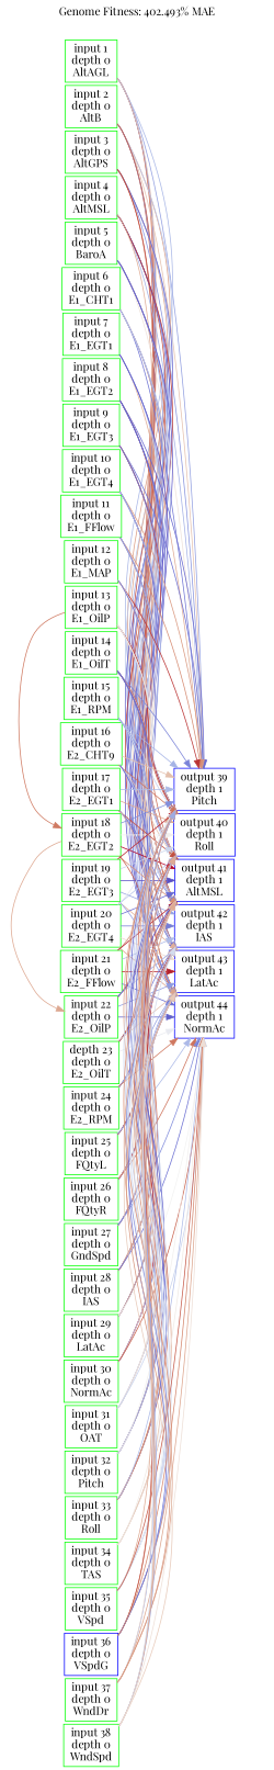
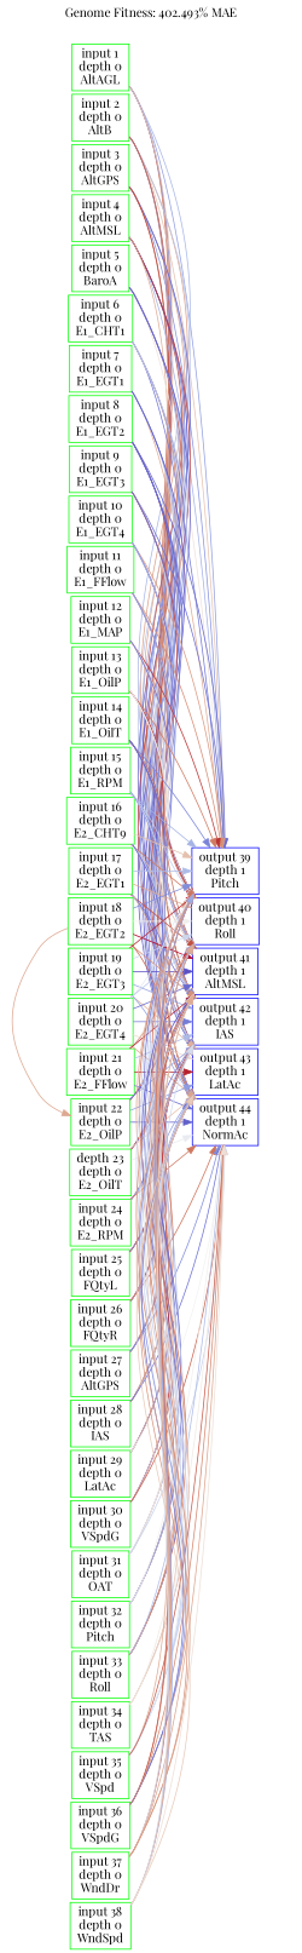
  digraph {
    fontname="Playfair Display"
    label="Genome Fitness: 402.493% MAE"
    labelloc=t
    nodesep=0.05
    rankdir=LR
    ranksep=0.9
    node [color=green fontname="Playfair Display" shape=box]
    edge [fontname="Playfair Display"]
    n1 [label="input 1\ndepth 0\nAltAGL"]
    n2 [label="input 2\ndepth 0\nAltB"]
    n3 [label="input 3\ndepth 0\nAltGPS"]
    n4 [label="input 4\ndepth 0\nAltMSL"]
    n5 [label="input 5\ndepth 0\nBaroA"]
    n6 [label="input 6\ndepth 0\nE1_CHT1"]
    n7 [label="input 7\ndepth 0\nE1_EGT1"]
    n8 [label="input 8\ndepth 0\nE1_EGT2"]
    n9 [label="input 9\ndepth 0\nE1_EGT3"]
    n10 [label="input 10\ndepth 0\nE1_EGT4"]
    n11 [label="input 11\ndepth 0\nE1_FFlow"]
    n12 [label="input 12\ndepth 0\nE1_MAP"]
    n13 [label="input 13\ndepth 0\nE1_OilP"]
    n14 [label="input 14\ndepth 0\nE1_OilT"]
    n15 [label="input 15\ndepth 0\nE1_RPM"]
    n16 [label="input 16\ndepth 0\nE2_CHT9"]
    n17 [label="input 17\ndepth 0\nE2_EGT1"]
    n18 [label="input 18\ndepth 0\nE2_EGT2"]
    n19 [label="input 19\ndepth 0\nE2_EGT3"]
    n20 [label="input 20\ndepth 0\nE2_EGT4"]
    n21 [label="input 21\ndepth 0\nE2_FFlow"]
    n22 [label="input 22\ndepth 0\nE2_OilP"]
    n23 [label="depth 23\ndepth 0\nE2_OilT"]
    n24 [label="input 24\ndepth 0\nE2_RPM"]
    n25 [label="input 25\ndepth 0\nFQtyL"]
    n26 [label="input 26\ndepth 0\nFQtyR"]
-   n27 [label="input 27\ndepth 0\nGndSpd"]
+   n27 [label="input 27\ndepth 0\nAltGPS"]
    n28 [label="input 28\ndepth 0\nIAS"]
    n29 [label="input 29\ndepth 0\nLatAc"]
-   n30 [label="input 30\ndepth 0\nNormAc"]
+   n30 [label="input 30\ndepth 0\nVSpdG"]
    n31 [label="input 31\ndepth 0\nOAT"]
    n32 [label="input 32\ndepth 0\nPitch"]
    n33 [label="input 33\ndepth 0\nRoll"]
    n34 [label="input 34\ndepth 0\nTAS"]
    n35 [label="input 35\ndepth 0\nVSpd"]
-   n36 [color=blue label="input 36\ndepth 0\nVSpdG"]
+   n36 [label="input 36\ndepth 0\nVSpdG"]
    n37 [label="input 37\ndepth 0\nWndDr"]
    n38 [label="input 38\ndepth 0\nWndSpd"]
    n39 [color=blue label="output 39\ndepth 1\nPitch"]
    n40 [color=blue label="output 40\ndepth 1\nRoll"]
    n41 [color=blue label="output 41\ndepth 1\nAltMSL"]
    n42 [color=blue label="output 42\ndepth 1\nIAS"]
    n43 [color=blue label="output 43\ndepth 1\nLatAc"]
    n44 [color=blue label="output 44\ndepth 1\nNormAc"]
    subgraph sub_1 {
      rank=source
      n1
      n2
      n3
      n4
      n5
      n6
      n7
      n8
      n9
      n10
      n11
      n12
      n13
      n14
      n15
      n16
      n17
      n18
      n19
      n20
      n21
      n22
      n23
      n24
      n25
      n26
      n27
      n28
      n29
      n30
      n31
      n32
      n33
      n34
      n35
      n36
      n37
      n38
    }
    subgraph sub_2 {
      rank=sink
      n39
      n40
      n41
      n42
      n43
      n44
    }
    n1 -> n2 [style=invis]
    n1 -> n39 [color="#929fe0"]
    n1 -> n40 [color="#a9b7e6"]
    n1 -> n41 [color="#ca6b55"]
    n1 -> n42 [color="#d8957c"]
    n1 -> n43 [color="#777fd7"]
    n1 -> n44 [color="#e8cdbe"]
    n2 -> n3 [style=invis]
    n2 -> n39 [color="#e4c1af"]
    n2 -> n40 [color="#db9f86"]
    n2 -> n41 [color="#bac6ea"]
    n2 -> n42 [color="#c7604d"]
    n2 -> n43 [color="#8d9adf"]
    n2 -> n44 [color="#c7604d"]
    n3 -> n4 [style=invis]
    n3 -> n39 [color="#8793dd"]
    n3 -> n40 [color="#dca58d"]
    n3 -> n41 [color="#9dabe3"]
    n3 -> n42 [color="#6463cc"]
    n3 -> n43 [color="#d28269"]
    n3 -> n44 [color="#be443b"]
    n4 -> n5 [style=invis]
    n4 -> n39 [color="#a4b1e5"]
    n4 -> n40 [color="#c04a3e"]
    n4 -> n41 [color="#7c86d9"]
    n4 -> n42 [color="#594fc4"]
    n4 -> n43 [color="#ba3735"]
    n4 -> n44 [color="#dfad96"]
    n5 -> n6 [style=invis]
    n5 -> n39 [color="#eee2db"]
    n5 -> n40 [color="#93a0e1"]
    n5 -> n41 [color="#c55948"]
    n5 -> n42 [color="#afbce7"]
    n5 -> n43 [color="#8590dc"]
    n5 -> n44 [color="#5e58c8"]
    n6 -> n7 [style=invis]
    n6 -> n39 [color="#7075d3"]
    n6 -> n40 [color="#d69177"]
    n6 -> n41 [color="#8996de"]
    n6 -> n42 [color="#e7caba"]
    n6 -> n43 [color="#757cd6"]
    n6 -> n44 [color="#c3ceeb"]
    n7 -> n8 [style=invis]
    n7 -> n39 [color="#deab94"]
    n7 -> n40 [color="#cdd6ed"]
    n7 -> n41 [color="#a2b0e5"]
    n7 -> n42 [color="#97a4e2"]
    n7 -> n44 [color="#5a51c5"]
    n8 -> n9 [style=invis]
    n8 -> n39 [color="#6565cd"]
    n8 -> n40 [color="#c14e41"]
-   n8 -> n41 [color="#d28269"]
+   n8 -> n41 [color="#5e58c8"]
    n8 -> n42 [color="#808bda"]
    n8 -> n43 [color="#5c55c7"]
    n8 -> n44 [color="#6a6dd0"]
    n9 -> n10 [style=invis]
    n9 -> n39 [color="#6a6dd0"]
    n9 -> n40 [color="#d3dbee"]
    n9 -> n41 [color="#c2cdeb"]
    n9 -> n42 [color="#929fe0"]
    n9 -> n43 [color="#bc3b37"]
    n9 -> n44 [color="#7278d4"]
    n10 -> n11 [style=invis]
    n10 -> n39 [color="#d99980"]
    n10 -> n40 [color="#d68f76"]
    n10 -> n41 [color="#ede1d9"]
    n10 -> n42 [color="#5e58c8"]
    n10 -> n43 [color="#7379d5"]
    n10 -> n44 [color="#afbce7"]
    n11 -> n12 [style=invis]
    n11 -> n39 [color="#d58c73"]
    n11 -> n40 [color="#a5b3e5"]
    n11 -> n41 [color="#c45747"]
    n11 -> n42 [color="#848fdc"]
    n11 -> n43 [color="#eee4dd"]
    n11 -> n44 [color="#808bda"]
    n12 -> n13 [style=invis]
    n12 -> n39 [color="#ba3434"]
    n12 -> n40 [color="#c6d1ec"]
    n12 -> n41 [color="#f0f0f2"]
    n12 -> n42 [color="#dfad96"]
    n12 -> n43 [color="#ecdcd3"]
    n12 -> n44 [color="#686acf"]
    n13 -> n14 [style=invis]
-   n13 -> n18 [color="#cf7a62"]
+   n13 -> n39 [color="#cf7a62"]
    n13 -> n40 [color="#b51d2c"]
    n13 -> n41 [color="#c04a3e"]
    n13 -> n42 [color="#e5c4b2"]
    n13 -> n43 [color="#edded5"]
    n13 -> n44 [color="#e3e8f0"]
    n14 -> n15 [style=invis]
    n14 -> n39 [color="#7a83d8"]
    n14 -> n40 [color="#c86450"]
    n14 -> n41 [color="#b7c4e9"]
    n14 -> n42 [color="#ca6b55"]
    n14 -> n43 [color="#5c55c7"]
    n14 -> n44 [color="#6f74d3"]
    n15 -> n16 [style=invis]
    n15 -> n39 [color="#a5b3e5"]
    n15 -> n40 [color="#bfcaea"]
    n15 -> n41 [color="#8d9adf"]
    n15 -> n42 [color="#cdd6ed"]
    n15 -> n43 [color="#f0ece8"]
    n15 -> n44 [color="#8a97de"]
    n16 -> n17 [style=invis]
    n16 -> n39 [color="#e4c0ad"]
    n16 -> n40 [color="#ce755d"]
    n16 -> n41 [color="#e4c0ad"]
    n16 -> n42 [color="#acb9e7"]
    n16 -> n43 [color="#c3ceeb"]
    n16 -> n44 [color="#6362cc"]
    n17 -> n18 [style=invis]
    n17 -> n39 [color="#adbbe7"]
    n17 -> n40 [color="#dda78f"]
    n17 -> n41 [color="#c25042"]
    n17 -> n42 [color="#6f74d3"]
    n17 -> n43 [color="#6768ce"]
    n17 -> n44 [color="#e3bba7"]
    n18 -> n19 [style=invis]
    n18 -> n22 [color="#dda891"]
    n18 -> n39 [color="#828edb"]
    n18 -> n40 [color="#f1efed"]
    n18 -> n41 [color="#b10127"]
    n18 -> n42 [color="#d69177"]
    n18 -> n44 [color="#c7604d"]
    n19 -> n20 [style=invis]
    n19 -> n39 [color="#b6242e"]
    n19 -> n40 [color="#cbd5ec"]
    n19 -> n41 [color="#5a51c5"]
    n19 -> n42 [color="#94a2e1"]
    n19 -> n43 [color="#e0b09a"]
    n19 -> n44 [color="#93a0e1"]
    n20 -> n21 [style=invis]
    n20 -> n39 [color="#e3e8f0"]
    n20 -> n40 [color="#b9c5e9"]
    n20 -> n41 [color="#686acf"]
    n20 -> n42 [color="#767dd6"]
    n20 -> n43 [color="#ebd9cf"]
    n20 -> n44 [color="#dca48c"]
    n21 -> n22 [style=invis]
    n21 -> n39 [color="#efe9e4"]
    n21 -> n40 [color="#d8957c"]
    n21 -> n41 [color="#b5212d"]
    n21 -> n42 [color="#acb9e7"]
    n21 -> n43 [color="#b5212d"]
    n21 -> n44 [color="#6a6dd0"]
    n22 -> n23 [style=invis]
    n22 -> n39 [color="#afbce7"]
    n22 -> n40 [color="#cd735c"]
    n22 -> n41 [color="#5548c1"]
    n22 -> n42 [color="#95a3e1"]
    n22 -> n43 [color="#8f9ce0"]
    n22 -> n44 [color="#6261cb"]
    n23 -> n24 [style=invis]
    n23 -> n39 [color="#d58d74"]
    n23 -> n40 [color="#c65f4c"]
    n23 -> n41 [color="#c35444"]
    n23 -> n42 [color="#7379d5"]
    n23 -> n43 [color="#e4c0ad"]
    n23 -> n44 [color="#e9ebf1"]
    n24 -> n25 [style=invis]
    n24 -> n39 [color="#f0ece8"]
    n24 -> n40 [color="#dca48c"]
    n24 -> n41 [color="#6b6ed1"]
    n24 -> n42 [color="#a2b0e5"]
    n24 -> n43 [color="#93a0e1"]
    n24 -> n44 [color="#cf7860"]
    n25 -> n26 [style=invis]
    n25 -> n39 [color="#dda78f"]
    n25 -> n40 [color="#6d71d2"]
    n25 -> n41 [color="#cf7860"]
    n25 -> n42 [color="#bc3b37"]
    n25 -> n43 [color="#93a0e1"]
-   n25 -> n44 [color="#acb9e7"]
    n26 -> n27 [style=invis]
    n26 -> n39 [color="#97a4e2"]
    n26 -> n40 [color="#6b6ed1"]
    n26 -> n41 [color="#dba28a"]
    n26 -> n42 [color="#b51d2c"]
    n26 -> n43 [color="#c9d3ec"]
    n26 -> n44 [color="#cd725b"]
    n27 -> n28 [style=invis]
    n27 -> n39 [color="#e0b09a"]
    n27 -> n40 [color="#c9d3ec"]
    n27 -> n41 [color="#c04a3e"]
    n27 -> n42 [color="#ecdbd1"]
    n27 -> n43 [color="#7075d3"]
    n27 -> n44 [color="#818cdb"]
    n28 -> n29 [style=invis]
    n28 -> n39 [color="#c96752"]
    n28 -> n40 [color="#e7caba"]
    n28 -> n41 [color="#c25243"]
    n28 -> n42 [color="#a5b3e5"]
    n28 -> n43 [color="#dda891"]
    n28 -> n44 [color="#6d71d2"]
    n29 -> n30 [style=invis]
    n29 -> n39 [color="#acb9e7"]
    n29 -> n40 [color="#dca48c"]
    n29 -> n41 [color="#d7947b"]
    n29 -> n42 [color="#6a6dd0"]
    n29 -> n43 [color="#e0b39e"]
    n29 -> n44 [color="#f2f2f1"]
    n30 -> n31 [style=invis]
    n30 -> n39 [color="#c5cfeb"]
    n30 -> n40 [color="#696cd0"]
    n30 -> n41 [color="#e7c9b8"]
    n30 -> n42 [color="#b6242e"]
    n30 -> n43 [color="#d3dbee"]
    n30 -> n44 [color="#c8624e"]
    n31 -> n32 [style=invis]
    n31 -> n39 [color="#6869cf"]
    n31 -> n40 [color="#efe6e0"]
    n31 -> n41 [color="#e6c7b6"]
    n31 -> n42 [color="#d3dbee"]
    n31 -> n43 [color="#eee4dd"]
    n31 -> n44 [color="#c8d2ec"]
    n32 -> n33 [style=invis]
    n32 -> n39 [color="#c5cfeb"]
    n32 -> n40 [color="#6c70d1"]
    n32 -> n41 [color="#acb9e7"]
    n32 -> n42 [color="#d8977e"]
    n32 -> n43 [color="#9eace4"]
    n32 -> n44 [color="#f1efed"]
    n33 -> n34 [style=invis]
    n33 -> n39 [color="#cb6e58"]
    n33 -> n40 [color="#6261cb"]
    n33 -> n41 [color="#c9d3ec"]
    n33 -> n42 [color="#d07c63"]
    n33 -> n43 [color="#d48a71"]
    n33 -> n44 [color="#adbbe7"]
    n34 -> n35 [style=invis]
    n34 -> n39 [color="#dca58d"]
    n34 -> n40 [color="#e2e6f0"]
    n34 -> n42 [color="#f2f2f1"]
    n34 -> n43 [color="#e5c3b0"]
    n34 -> n44 [color="#efe9e4"]
    n35 -> n36 [style=invis]
    n35 -> n39 [color="#deaa93"]
    n35 -> n40 [color="#cdd6ed"]
    n35 -> n41 [color="#c5cfeb"]
    n35 -> n42 [color="#c0cceb"]
    n35 -> n43 [color="#e5e9f0"]
    n35 -> n44 [color="#c55948"]
    n36 -> n37 [style=invis]
    n36 -> n39 [color="#d79279"]
    n36 -> n40 [color="#c25243"]
    n36 -> n41 [color="#d58c73"]
    n36 -> n42 [color="#828edb"]
    n36 -> n43 [color="#7075d3"]
    n36 -> n44 [color="#d3856c"]
    n37 -> n38 [style=invis]
+   n37 -> n39 [color="#ca6954"]
    n37 -> n40 [color="#9dabe3"]
    n37 -> n41 [color="#ebd8cd"]
    n37 -> n42 [color="#da9d85"]
    n37 -> n43 [color="#d7947b"]
    n37 -> n44 [color="#dca48c"]
    n38 -> n39 [color="#9dabe3"]
    n38 -> n40 [color="#deab94"]
    n38 -> n41 [color="#deaa93"]
    n38 -> n42 [color="#d3dbee"]
    n38 -> n43 [color="#e7caba"]
    n38 -> n44 [color="#eddfd7"]
    n39 -> n40 [style=invis]
    n40 -> n41 [style=invis]
    n41 -> n42 [style=invis]
    n42 -> n43 [style=invis]
    n43 -> n44 [style=invis]
  }
